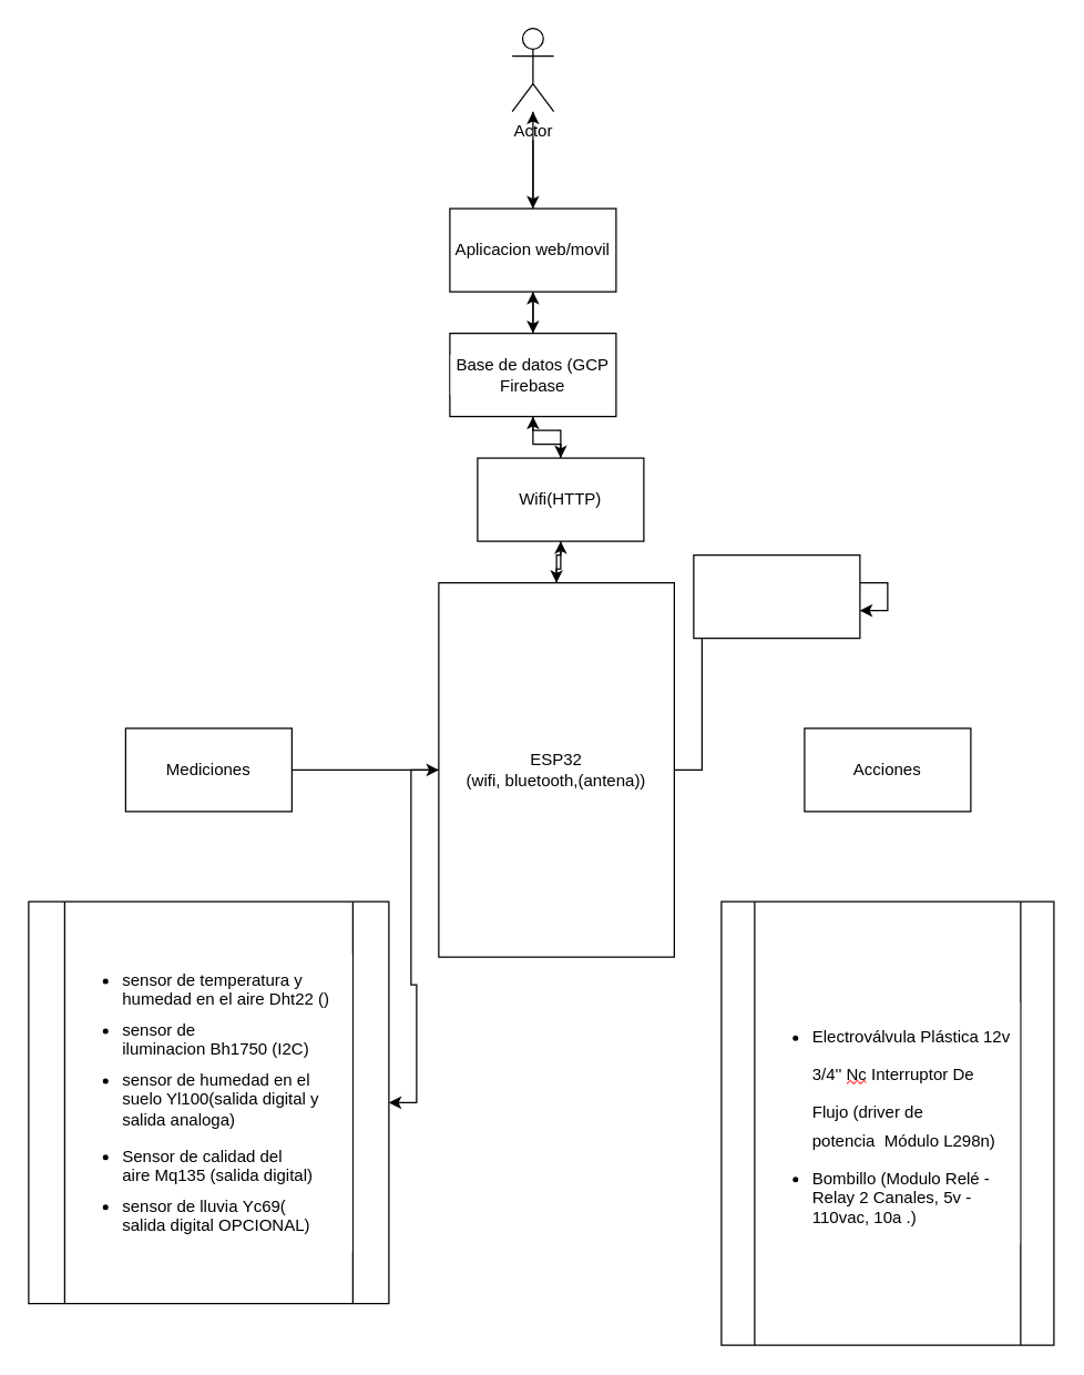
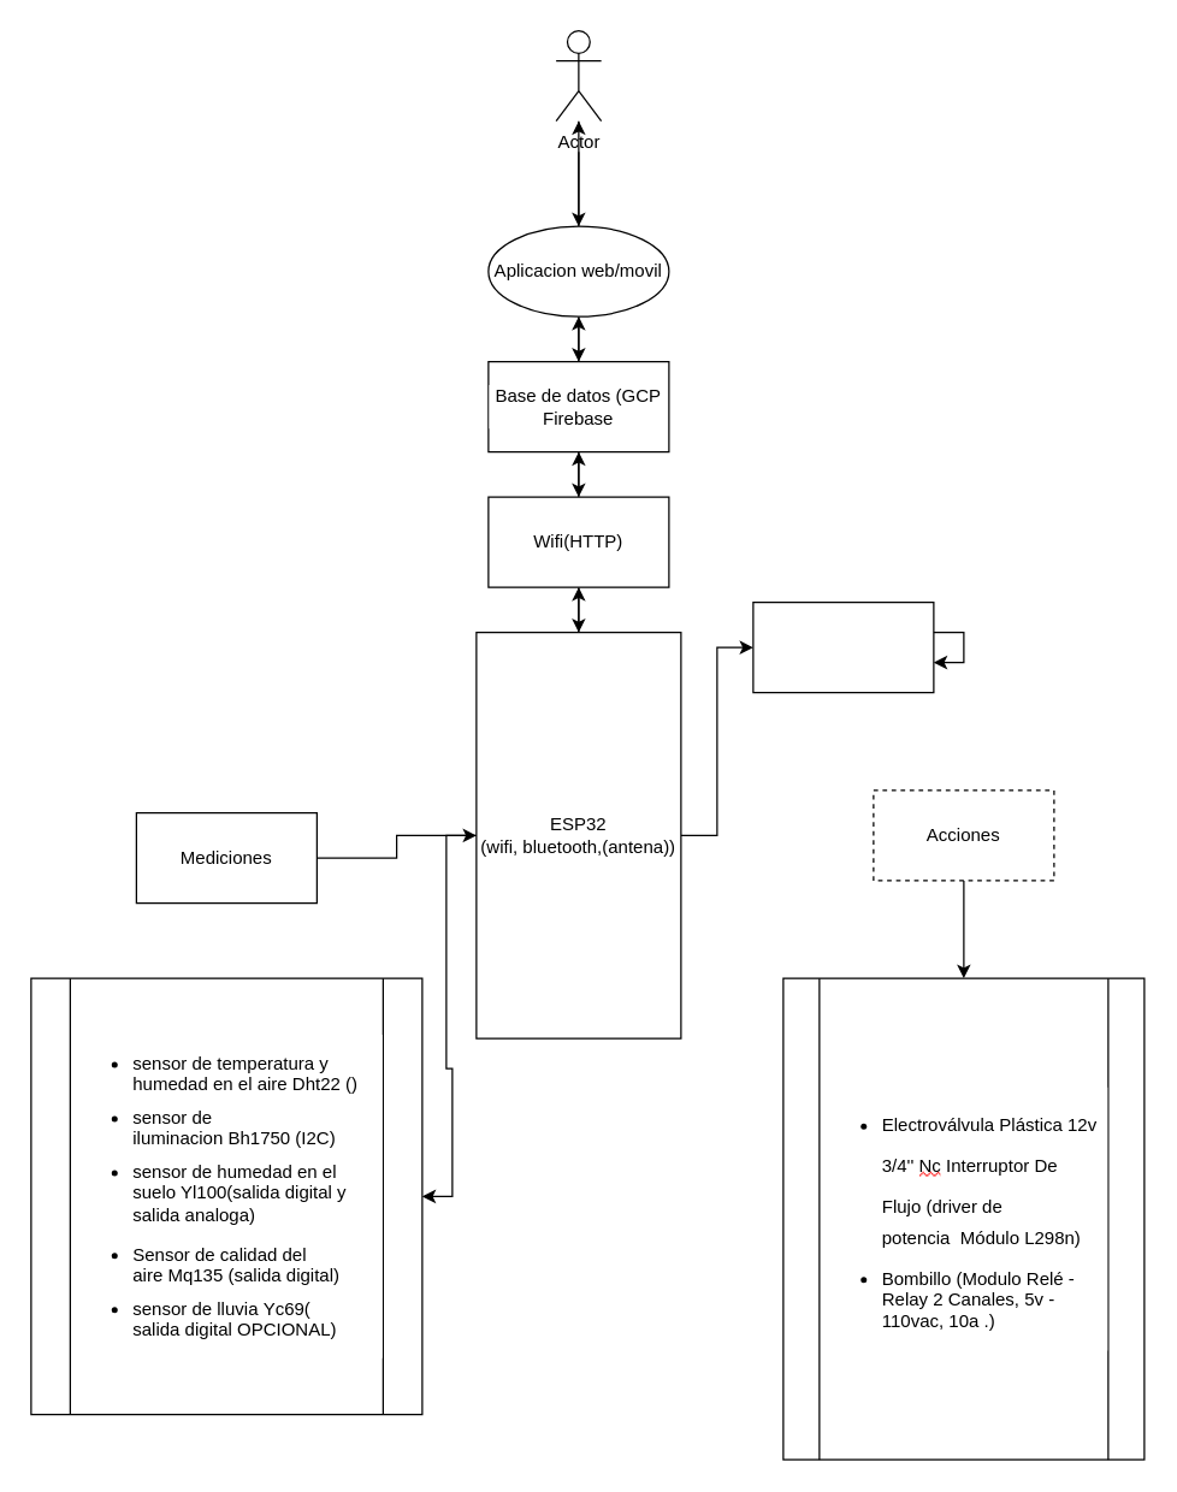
  <mxCell id="0" />
  <mxCell id="1" parent="0" />
  <mxCell id="2" style="edgeStyle=orthogonalEdgeStyle;rounded=0;orthogonalLoop=1;jettySize=auto;html=1;labelBackgroundColor=default;fontColor=default;strokeColor=default;" edge="1" parent="1" source="5" target="16"><mxGeometry relative="1" as="geometry" /></mxCell>
  <mxCell id="3" style="edgeStyle=orthogonalEdgeStyle;rounded=0;orthogonalLoop=1;jettySize=auto;html=1;labelBackgroundColor=default;fontColor=default;strokeColor=default;" edge="1" parent="1" source="5" target="21"><mxGeometry relative="1" as="geometry" /></mxCell>
  <mxCell id="4" style="edgeStyle=orthogonalEdgeStyle;rounded=0;orthogonalLoop=1;jettySize=auto;html=1;labelBackgroundColor=default;fontFamily=Helvetica;fontSize=12;fontColor=default;strokeColor=default;" edge="1" parent="1" source="5" target="23"><mxGeometry relative="1" as="geometry" /></mxCell>
- <mxCell id="5" value="ESP32&lt;br&gt;(wifi, bluetooth,(antena))" style="rounded=0;whiteSpace=wrap;html=1;fillColor=default;strokeColor=default;fontColor=default;labelBackgroundColor=default;" vertex="1" parent="1"><mxGeometry x="316" y="420" width="170" height="270" as="geometry" /></mxCell>
+ <mxCell id="5" value="ESP32&lt;br&gt;(wifi, bluetooth,(antena))" style="rounded=0;whiteSpace=wrap;html=1;fillColor=default;strokeColor=default;fontColor=default;labelBackgroundColor=default;" vertex="1" parent="1"><mxGeometry x="316" y="420" width="136" height="270" as="geometry" /></mxCell>
  <mxCell id="6" style="edgeStyle=orthogonalEdgeStyle;rounded=0;orthogonalLoop=1;jettySize=auto;html=1;labelBackgroundColor=default;fontColor=default;strokeColor=default;" edge="1" parent="1" source="8" target="16"><mxGeometry relative="1" as="geometry" /></mxCell>
  <mxCell id="7" style="edgeStyle=orthogonalEdgeStyle;rounded=0;orthogonalLoop=1;jettySize=auto;html=1;labelBackgroundColor=default;fontColor=default;strokeColor=default;" edge="1" parent="1" source="8" target="13"><mxGeometry relative="1" as="geometry" /></mxCell>
  <mxCell id="8" value="Base de datos (GCP Firebase" style="rounded=0;whiteSpace=wrap;html=1;fontColor=default;strokeColor=default;fillColor=default;labelBackgroundColor=default;" vertex="1" parent="1"><mxGeometry x="324" y="240" width="120" height="60" as="geometry" /></mxCell>
  <mxCell id="9" style="edgeStyle=orthogonalEdgeStyle;rounded=0;orthogonalLoop=1;jettySize=auto;html=1;labelBackgroundColor=default;fontColor=default;strokeColor=default;" edge="1" parent="1" source="10" target="13"><mxGeometry relative="1" as="geometry" /></mxCell>
  <mxCell id="10" value="Actor" style="shape=umlActor;verticalLabelPosition=bottom;verticalAlign=top;html=1;outlineConnect=0;fontColor=default;strokeColor=default;fillColor=default;labelBackgroundColor=default;" vertex="1" parent="1"><mxGeometry x="369" y="20" width="30" height="60" as="geometry" /></mxCell>
  <mxCell id="11" style="edgeStyle=orthogonalEdgeStyle;rounded=0;orthogonalLoop=1;jettySize=auto;html=1;labelBackgroundColor=default;fontColor=default;strokeColor=default;" edge="1" parent="1" source="13" target="8"><mxGeometry relative="1" as="geometry" /></mxCell>
  <mxCell id="12" style="edgeStyle=orthogonalEdgeStyle;rounded=0;orthogonalLoop=1;jettySize=auto;html=1;labelBackgroundColor=default;fontColor=default;strokeColor=default;" edge="1" parent="1" source="13" target="10"><mxGeometry relative="1" as="geometry" /></mxCell>
- <mxCell id="13" value="Aplicacion web/movil" style="rounded=0;whiteSpace=wrap;html=1;fontColor=default;strokeColor=default;fillColor=default;labelBackgroundColor=default;" vertex="1" parent="1"><mxGeometry x="324" y="150" width="120" height="60" as="geometry" /></mxCell>
+ <mxCell id="13" value="Aplicacion web/movil" style="ellipse;whiteSpace=wrap;html=1;fontColor=default;strokeColor=default;fillColor=default;labelBackgroundColor=default;" vertex="1" parent="1"><mxGeometry x="324" y="150" width="120" height="60" as="geometry" /></mxCell>
  <mxCell id="14" style="edgeStyle=orthogonalEdgeStyle;rounded=0;orthogonalLoop=1;jettySize=auto;html=1;labelBackgroundColor=default;fontColor=default;strokeColor=default;" edge="1" parent="1" source="16" target="5"><mxGeometry relative="1" as="geometry" /></mxCell>
  <mxCell id="15" style="edgeStyle=orthogonalEdgeStyle;rounded=0;orthogonalLoop=1;jettySize=auto;html=1;labelBackgroundColor=default;fontColor=default;strokeColor=default;" edge="1" parent="1" source="16" target="8"><mxGeometry relative="1" as="geometry" /></mxCell>
- <mxCell id="16" value="Wifi(HTTP)" style="rounded=0;whiteSpace=wrap;html=1;labelBackgroundColor=default;fontColor=default;strokeColor=default;fillColor=default;" vertex="1" parent="1"><mxGeometry x="344" y="330" width="120" height="60" as="geometry" /></mxCell>
+ <mxCell id="16" value="Wifi(HTTP)" style="rounded=0;whiteSpace=wrap;html=1;labelBackgroundColor=default;fontColor=default;strokeColor=default;fillColor=default;" vertex="1" parent="1"><mxGeometry x="324" y="330" width="120" height="60" as="geometry" /></mxCell>
  <mxCell id="17" style="edgeStyle=orthogonalEdgeStyle;rounded=0;orthogonalLoop=1;jettySize=auto;html=1;labelBackgroundColor=default;fontColor=default;strokeColor=default;" edge="1" parent="1" source="18" target="5"><mxGeometry relative="1" as="geometry" /></mxCell>
- <mxCell id="18" value="Mediciones" style="rounded=0;whiteSpace=wrap;html=1;labelBackgroundColor=default;fontColor=default;strokeColor=default;fillColor=default;" vertex="1" parent="1"><mxGeometry x="90" y="525" width="120" height="60" as="geometry" /></mxCell>
- <mxCell id="20" value="Acciones" style="rounded=0;whiteSpace=wrap;html=1;labelBackgroundColor=default;fontColor=default;strokeColor=default;fillColor=default;" vertex="1" parent="1"><mxGeometry x="580" y="525" width="120" height="60" as="geometry" /></mxCell>
+ <mxCell id="18" value="Mediciones" style="rounded=0;whiteSpace=wrap;html=1;labelBackgroundColor=default;fontColor=default;strokeColor=default;fillColor=default;" vertex="1" parent="1"><mxGeometry x="90" y="540" width="120" height="60" as="geometry" /></mxCell>
+ <mxCell id="19" style="edgeStyle=orthogonalEdgeStyle;rounded=0;orthogonalLoop=1;jettySize=auto;html=1;labelBackgroundColor=default;fontFamily=Helvetica;fontSize=12;fontColor=default;strokeColor=default;" edge="1" parent="1" source="20" target="22"><mxGeometry relative="1" as="geometry" /></mxCell>
+ <mxCell id="20" value="Acciones" style="rounded=0;whiteSpace=wrap;html=1;labelBackgroundColor=default;fontColor=default;strokeColor=default;fillColor=default;dashed=1;" vertex="1" parent="1"><mxGeometry x="580" y="525" width="120" height="60" as="geometry" /></mxCell>
  <mxCell id="21" value="&lt;ul&gt;&lt;li&gt;&lt;p style=&quot;box-sizing: border-box ; line-height: 1.18 ; margin: 0px 15px 8px 0px ; padding: 0px ; word-break: break-word&quot;&gt;sensor de temperatura y humedad en el aire Dht22 ()&lt;/p&gt;&lt;/li&gt;&lt;li&gt;&lt;p style=&quot;box-sizing: border-box ; line-height: 1.18 ; margin: 0px 15px 8px 0px ; padding: 0px ; word-break: break-word&quot;&gt;&lt;span&gt;sensor de iluminacion&amp;nbsp;&lt;/span&gt;&lt;span&gt;Bh1750 (I2C)&lt;/span&gt;&lt;/p&gt;&lt;/li&gt;&lt;li&gt;&lt;p style=&quot;box-sizing: border-box ; line-height: 1.18 ; margin: 0px 15px 8px 0px ; padding: 0px ; word-break: break-word&quot;&gt;&lt;span&gt;sensor de humedad en el suelo Yl100(salida digital y salida analoga)&lt;/span&gt;&lt;/p&gt;&lt;/li&gt;&lt;p&gt;&lt;/p&gt;&lt;li&gt;&lt;p style=&quot;box-sizing: border-box ; line-height: 1.18 ; margin: 0px 15px 8px 0px ; padding: 0px ; word-break: break-word&quot;&gt;Sensor de calidad del aire&amp;nbsp;&lt;span style=&quot;font-family: &amp;quot;proxima nova&amp;quot; , , &amp;quot;helvetica neue&amp;quot; , &amp;quot;helvetica&amp;quot; , &amp;quot;roboto&amp;quot; , &amp;quot;arial&amp;quot; , sans-serif&quot;&gt;Mq135 (salida digital)&lt;/span&gt;&lt;/p&gt;&lt;/li&gt;&lt;li&gt;&lt;p style=&quot;box-sizing: border-box ; line-height: 1.18 ; margin: 0px 15px 8px 0px ; padding: 0px ; word-break: break-word&quot;&gt;&lt;span style=&quot;font-family: &amp;quot;proxima nova&amp;quot; , , &amp;quot;helvetica neue&amp;quot; , &amp;quot;helvetica&amp;quot; , &amp;quot;roboto&amp;quot; , &amp;quot;arial&amp;quot; , sans-serif&quot;&gt;sensor de lluvia&amp;nbsp;&lt;/span&gt;&lt;span style=&quot;font-family: &amp;quot;proxima nova&amp;quot; , , &amp;quot;helvetica neue&amp;quot; , &amp;quot;helvetica&amp;quot; , &amp;quot;roboto&amp;quot; , &amp;quot;arial&amp;quot; , sans-serif&quot;&gt;Yc69( salida digital OPCIONAL)&lt;/span&gt;&lt;/p&gt;&lt;/li&gt;&lt;/ul&gt;" style="shape=process;whiteSpace=wrap;html=1;backgroundOutline=1;labelBackgroundColor=default;fontColor=default;strokeColor=default;fillColor=default;align=left;" vertex="1" parent="1"><mxGeometry x="20" y="650" width="260" height="290" as="geometry" /></mxCell>
  <mxCell id="22" value="&lt;p&gt;&lt;/p&gt;&lt;ul&gt;&lt;li&gt;&lt;font style=&quot;font-size: 12px ; line-height: 1&quot;&gt;&lt;span class=&quot;TextRun SCXO204247176 BCX8&quot; lang=&quot;ES-ES&quot; style=&quot;margin: 0px ; padding: 0px ; line-height: 27px&quot;&gt;&lt;span class=&quot;NormalTextRun SCXO204247176 BCX8&quot; style=&quot;margin: 0px ; padding: 0px ; line-height: 1&quot;&gt;Electroválvula Plástica 12v 3/4''&amp;nbsp;&lt;/span&gt;&lt;span class=&quot;SpellingError SCXO204247176 BCX8&quot; style=&quot;margin: 0px ; padding: 0px ; background-repeat: repeat-x ; background-position: left bottom ; background-image: url(&amp;quot;data:image/gif;base64,R0lGODlhBQAEAJECAP////8AAAAAAAAAACH5BAEAAAIALAAAAAAFAAQAAAIIlGAXCCHrTCgAOw==&amp;quot;) ; border-bottom: 1px solid transparent&quot;&gt;Nc&lt;/span&gt;&lt;span class=&quot;NormalTextRun SCXO204247176 BCX8&quot; style=&quot;margin: 0px ; padding: 0px ; line-height: 1&quot;&gt;&amp;nbsp;Interruptor De Flujo&lt;/span&gt;&lt;/span&gt;&lt;span class=&quot;EOP SCXO204247176 BCX8&quot; style=&quot;margin: 0px ; padding: 0px ; line-height: 1&quot;&gt;&amp;nbsp;(driver de potencia&amp;nbsp;&amp;nbsp;Módulo L298n)&lt;br&gt;&lt;/span&gt;&lt;/font&gt;&lt;/li&gt;&lt;/ul&gt;&lt;p style=&quot;box-sizing: border-box; line-height: 1.18; margin: 0px 15px 8px 0px; padding: 0px; word-break: break-word;&quot;&gt;&lt;/p&gt;&lt;ul&gt;&lt;li&gt;&lt;font style=&quot;font-size: 12px ; line-height: 1&quot;&gt;&lt;span class=&quot;EOP SCXO204247176 BCX8&quot; style=&quot;margin: 0px ; padding: 0px ; line-height: 1&quot;&gt;Bombillo (&lt;/span&gt;&lt;/font&gt;Modulo Relé - Relay 2 Canales, 5v - 110vac, 10a .)&lt;/li&gt;&lt;/ul&gt;&lt;p&gt;&lt;/p&gt;&lt;p&gt;&lt;/p&gt;" style="shape=process;whiteSpace=wrap;html=1;backgroundOutline=1;labelBackgroundColor=default;fontFamily=Helvetica;fontSize=12;fontColor=default;strokeColor=default;fillColor=default;align=left;" vertex="1" parent="1"><mxGeometry x="520" y="650" width="240" height="320" as="geometry" /></mxCell>
  <mxCell id="23" value="" style="rounded=0;whiteSpace=wrap;html=1;labelBackgroundColor=default;fontFamily=Helvetica;fontSize=12;fontColor=default;strokeColor=default;fillColor=default;align=left;" vertex="1" parent="1"><mxGeometry x="500" y="400" width="120" height="60" as="geometry" /></mxCell>
  <mxCell id="24" style="edgeStyle=orthogonalEdgeStyle;rounded=0;orthogonalLoop=1;jettySize=auto;html=1;labelBackgroundColor=default;fontFamily=Helvetica;fontSize=12;fontColor=default;strokeColor=default;" edge="1" parent="1" source="23" target="23"><mxGeometry relative="1" as="geometry" /></mxCell>
